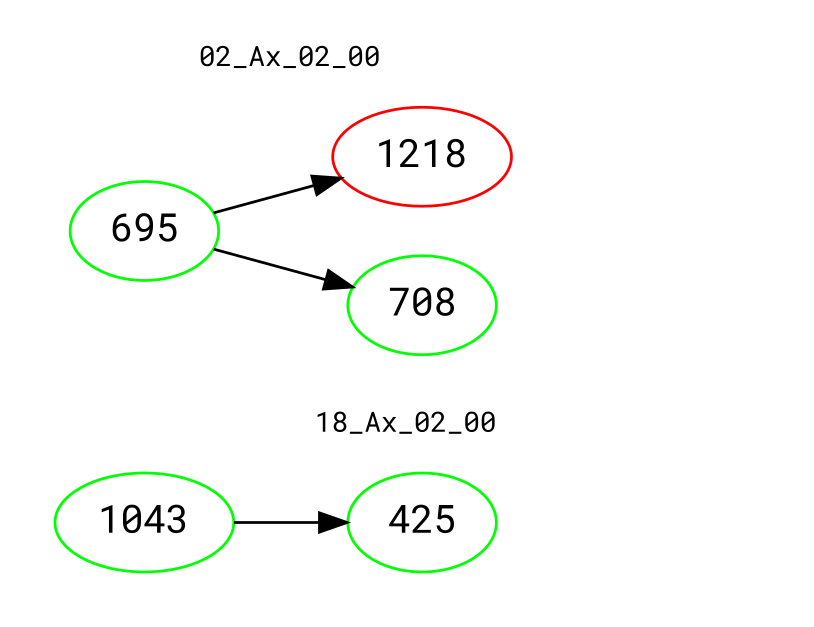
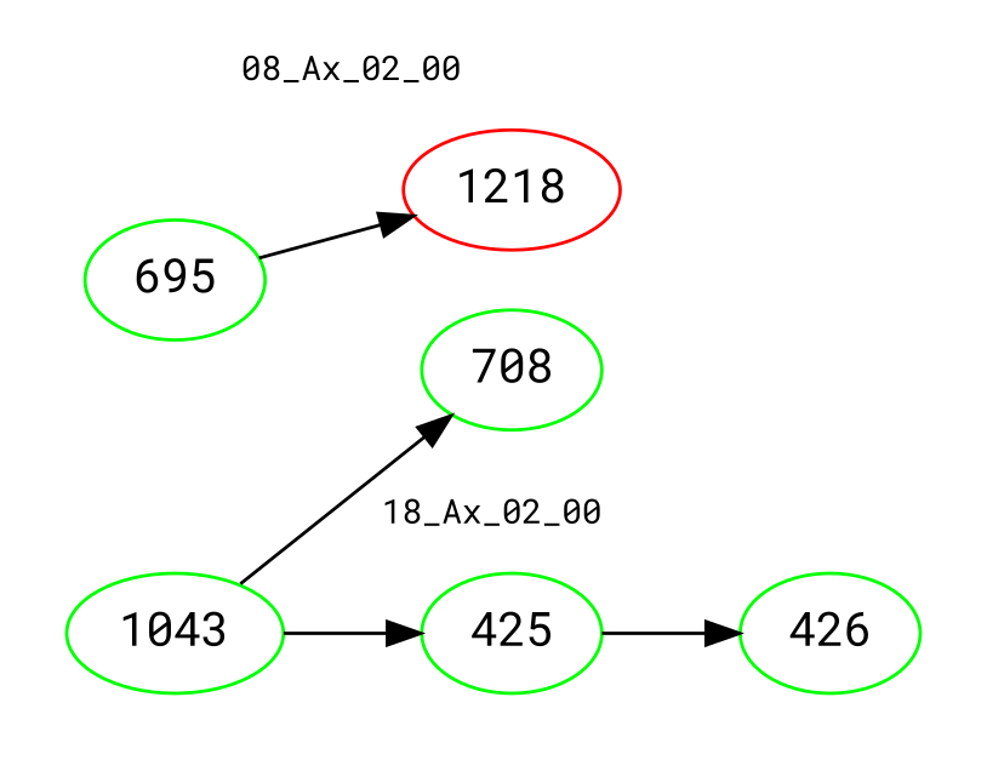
  digraph {
    fontname="Roboto Mono"
    rankdir=LR
    node [color=green fontname="Roboto Mono"]
    edge [color=black fontname="Roboto Mono"]
    n1 [label=695]
    n2 [label=708]
    n3 [color=red label=1218]
    n4 [label=425]
    n5 [label=1043]
+   n6 [label=426]
    subgraph cluster_1 {
      color=white
      fontsize=10
-     label="02_Ax_02_00"
+     label="08_Ax_02_00"
      n1
      n2
      n3
    }
    subgraph cluster_2 {
      color=white
      fontsize=10
      label="18_Ax_02_00"
      n4
      n5
+     n6
    }
-   n1 -> n2
+   n5 -> n2
    n1 -> n3
+   n4 -> n6
    n5 -> n4
  }
